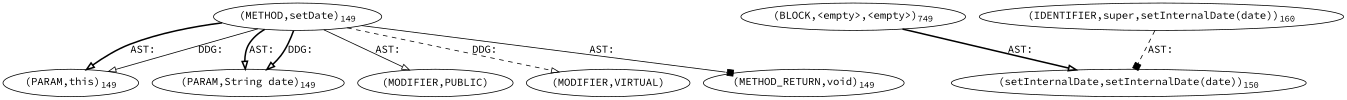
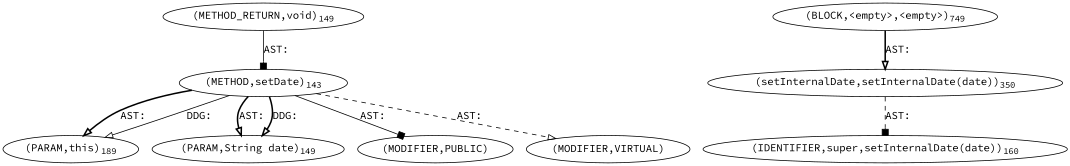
  digraph {
    fontname="Source Code Pro"
    node [fontname="Source Code Pro"]
    edge [arrowhead=onormal fontname="Source Code Pro" style=bold]
-   n1 [label=<(METHOD,setDate)<SUB>149</SUB>>]
-   n2 [label=<(PARAM,this)<SUB>149</SUB>>]
+   n1 [label=<(METHOD,setDate)<SUB>143</SUB>>]
+   n2 [label=<(PARAM,this)<SUB>189</SUB>>]
    n3 [label=<(PARAM,String date)<SUB>149</SUB>>]
    n4 [label=<(MODIFIER,PUBLIC)>]
    n5 [label=<(MODIFIER,VIRTUAL)>]
    n6 [label=<(METHOD_RETURN,void)<SUB>149</SUB>>]
    n7 [label=<(BLOCK,&lt;empty&gt;,&lt;empty&gt;)<SUB>749</SUB>>]
-   n8 [label=<(setInternalDate,setInternalDate(date))<SUB>150</SUB>>]
+   n8 [label=<(setInternalDate,setInternalDate(date))<SUB>350</SUB>>]
    n9 [label=<(IDENTIFIER,super,setInternalDate(date))<SUB>160</SUB>>]
    n1 -> n2 [label="AST: "]
    n1 -> n2 [label="DDG: " style=solid]
    n1 -> n3 [label="AST: "]
    n1 -> n3 [label="DDG: "]
-   n1 -> n4 [label="AST: " style=solid]
-   n1 -> n5 [label="DDG: " style=dashed]
-   n1 -> n6 [arrowhead=box label="AST: " style=solid]
+   n1 -> n4 [arrowhead=box label="AST: " style=solid]
+   n1 -> n5 [label="AST: " style=dashed]
+   n6 -> n1 [arrowhead=box label="AST: " style=solid]
    n7 -> n8 [label="AST: "]
-   n9 -> n8 [arrowhead=box label="AST: " style=dashed]
+   n8 -> n9 [arrowhead=box label="AST: " style=dashed]
  }
